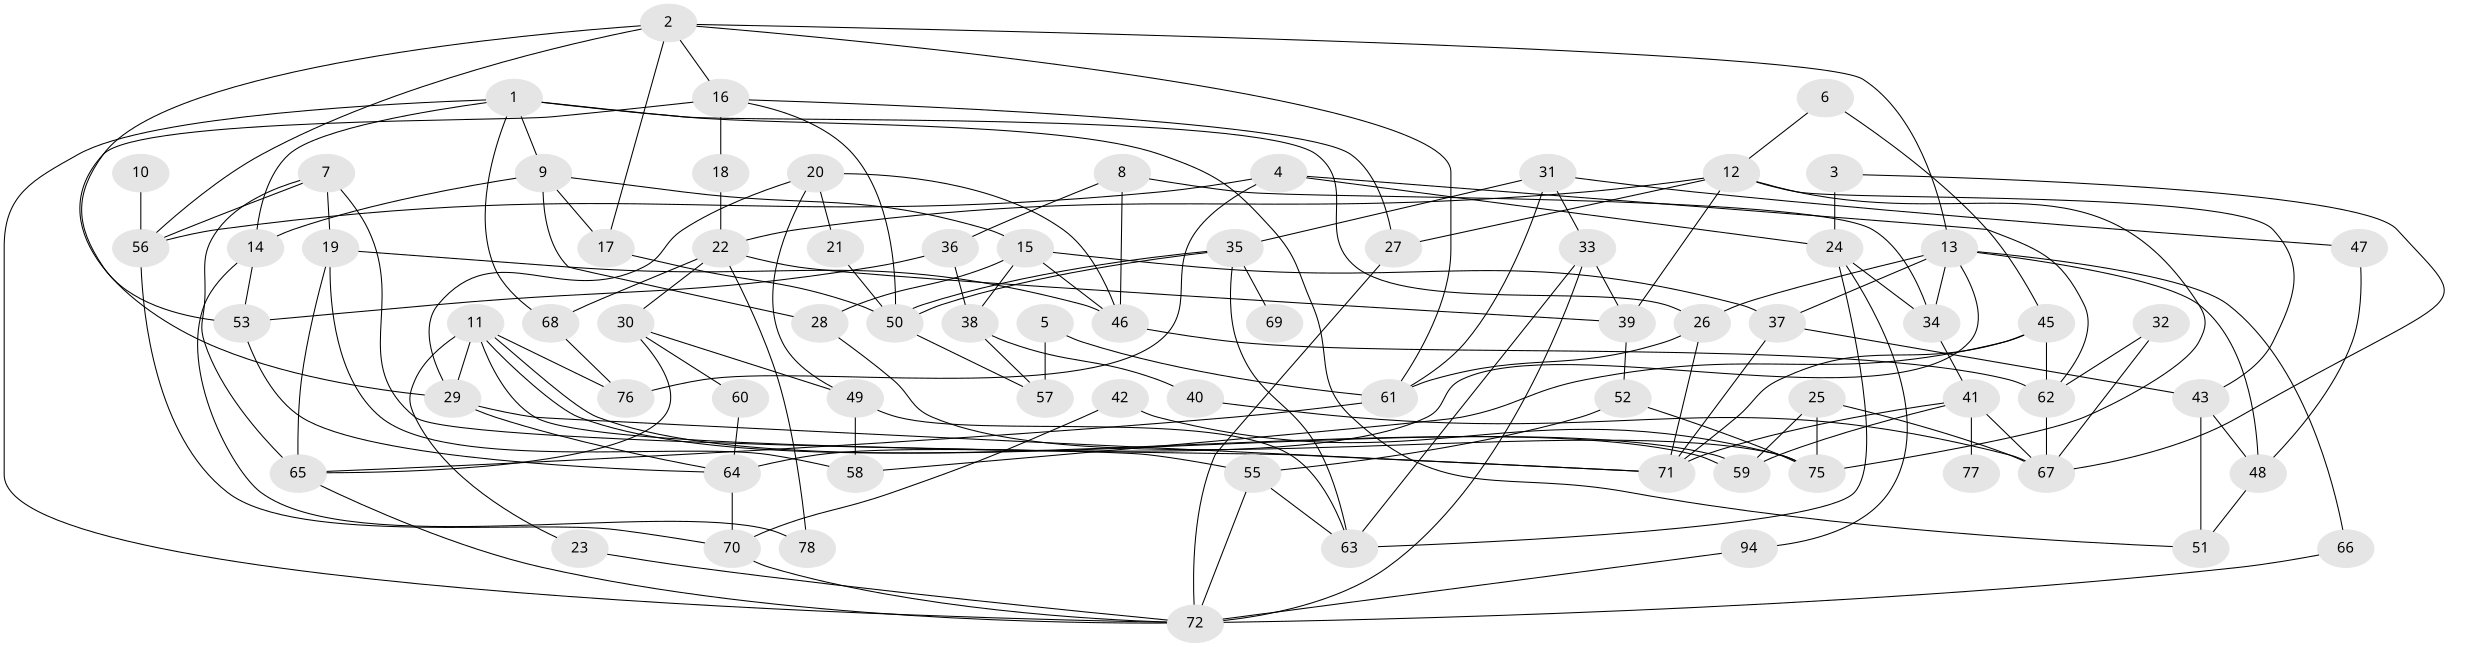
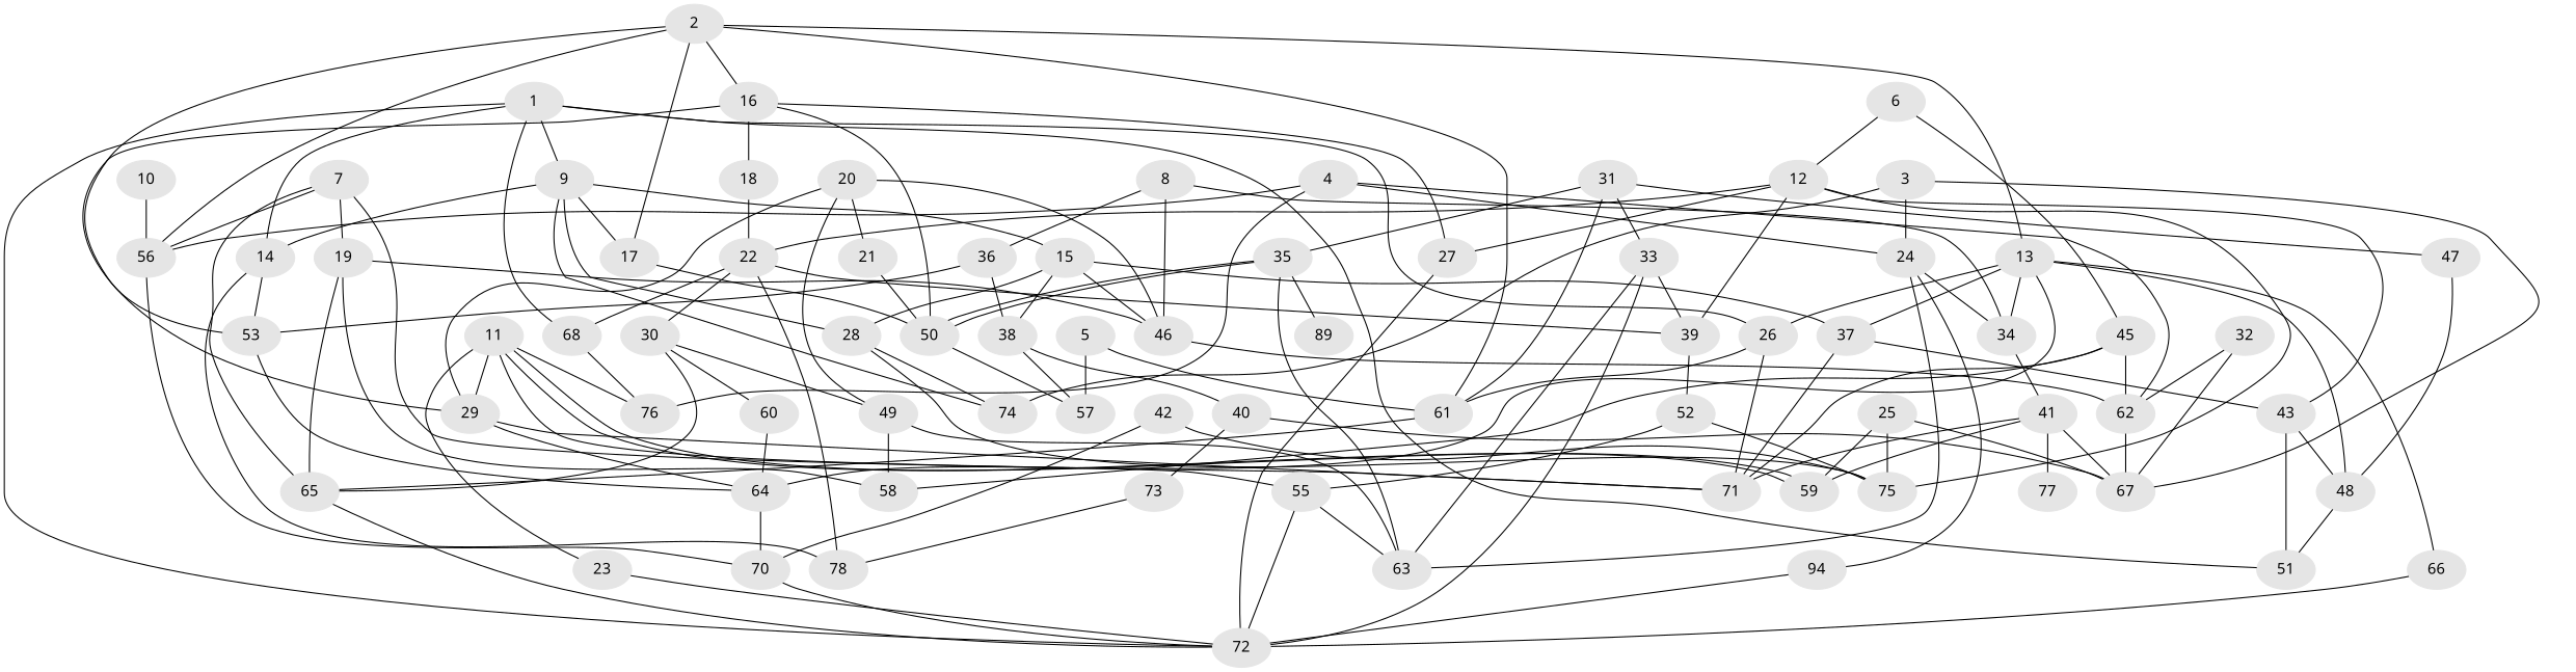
  graph {
    fontname="Noto Sans"
    node [color=gray90 fontname="Noto Sans" style=filled]
    edge [fontname="Noto Sans"]
    1
    9
    14
    26
    51
    68
    72
    17
+   74
    15
    28
    53
    78
    61
    71
    76
    2
    13
    16
    56
    34
    37
    48
    64
    66
    29
    27
    18
    50
    70
    65
    3
    24
    67
    n35 [label=94]
    63
    4
    62
    5
    57
    6
    12
    45
    22
    43
    75
    39
    58
    7
    19
    46
    8
    36
    41
    38
    10
    11
    23
    55
    59
    21
    30
    40
    20
    49
    60
    52
    25
    31
    33
    35
    47
-   69
+   69 [label=89]
    32
    77
+   73
    42
    1 -- 9
    1 -- 14
    1 -- 26
    1 -- 51
    1 -- 68
    1 -- 72
    9 -- 14
    9 -- 17
+   9 -- 74
    9 -- 15
    9 -- 28
    14 -- 53
    14 -- 78
    26 -- 61
    26 -- 71
    68 -- 76
    17 -- 50
    15 -- 28
    15 -- 37
    15 -- 46
    15 -- 38
+   28 -- 74
    28 -- 75
    53 -- 64
    61 -- 65
    2 -- 17
    2 -- 53
    2 -- 61
    2 -- 13
    2 -- 16
    2 -- 56
    13 -- 26
    13 -- 34
    13 -- 37
    13 -- 48
    13 -- 64
    13 -- 66
    16 -- 29
    16 -- 27
    16 -- 18
    16 -- 50
    56 -- 70
    34 -- 41
    37 -- 71
    37 -- 43
    48 -- 51
    64 -- 70
    66 -- 72
    29 -- 71
    29 -- 64
    27 -- 72
    18 -- 22
    50 -- 57
    70 -- 72
    65 -- 72
+   3 -- 74
    3 -- 24
    3 -- 67
    24 -- 34
    24 -- n35
    24 -- 63
    n35 -- 72
    4 -- 76
    4 -- 56
    4 -- 24
    4 -- 62
    62 -- 67
    5 -- 61
    5 -- 57
    6 -- 12
    6 -- 45
    12 -- 27
    12 -- 22
    12 -- 43
    12 -- 75
    12 -- 39
    45 -- 71
    45 -- 62
    45 -- 58
    22 -- 68
    22 -- 78
    22 -- 39
    22 -- 30
    43 -- 51
    43 -- 48
    39 -- 52
    7 -- 71
    7 -- 56
    7 -- 65
    7 -- 19
    19 -- 65
    19 -- 58
    19 -- 46
    46 -- 62
    8 -- 34
    8 -- 46
    8 -- 36
    36 -- 53
    36 -- 38
    41 -- 71
    41 -- 67
    41 -- 59
    41 -- 77
    38 -- 57
    38 -- 40
    10 -- 56
    11 -- 76
    11 -- 29
    11 -- 23
    11 -- 55
    11 -- 59
    11 -- 59
    23 -- 72
    55 -- 72
    55 -- 63
    21 -- 50
    30 -- 65
    30 -- 49
    30 -- 60
    40 -- 67
+   40 -- 73
    20 -- 29
    20 -- 46
    20 -- 21
    20 -- 49
    49 -- 63
    49 -- 58
    60 -- 64
    52 -- 75
    52 -- 55
    25 -- 67
    25 -- 75
    25 -- 59
    31 -- 61
    31 -- 33
    31 -- 35
    31 -- 47
    33 -- 72
    33 -- 63
    33 -- 39
    35 -- 50
    35 -- 50
    35 -- 63
    35 -- 69
    47 -- 48
    32 -- 67
    32 -- 62
+   73 -- 78
    42 -- 70
    42 -- 75
  }
